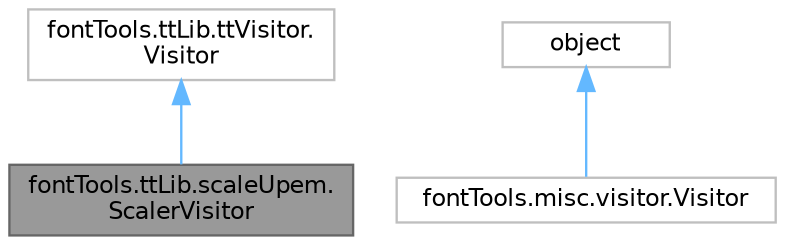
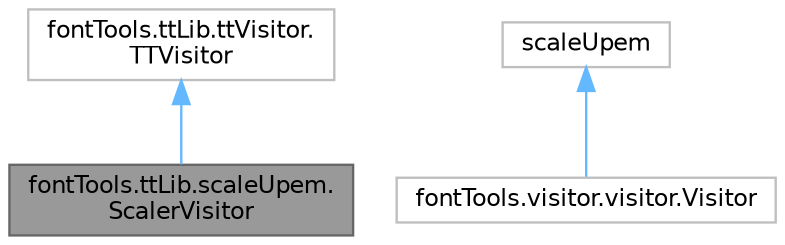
  digraph {
    node [color=grey75 fillcolor=white fontname=Helvetica fontsize=10 shape=box style=filled]
    edge [color=steelblue1 dir=back fontname=Helvetica fontsize=10 labelfontname=Helvetica labelfontsize=10 style=solid]
    n1 [color=gray40 fillcolor=grey60 fontcolor=black height=0.2 label="fontTools.ttLib.scaleUpem.\lScalerVisitor" width=0.4]
-   n2 [height=0.2 label="fontTools.ttLib.ttVisitor.\lVisitor" width=0.4]
-   n3 [height=0.2 label="fontTools.misc.visitor.Visitor" width=0.4]
-   n4 [height=0.2 label=object width=0.4]
+   n2 [height=0.2 label="fontTools.ttLib.ttVisitor.\lTTVisitor" width=0.4]
+   n3 [height=0.2 label="fontTools.visitor.visitor.Visitor" width=0.4]
+   n4 [height=0.2 label=scaleUpem width=0.4]
    n2 -> n1
    n4 -> n3
  }
